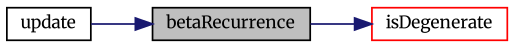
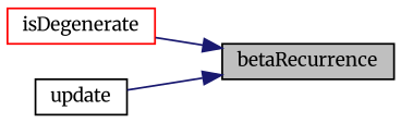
  digraph {
    fontname=Merriweather
    rankdir=LR
    node [color=black fontname=Merriweather fontsize=10 shape=record]
    edge [color=midnightblue fontname=Merriweather fontsize=10 labelfontname=Helvetica labelfontsize=10 style=solid]
    n1 [fillcolor=grey75 fontcolor=black height=0.2 label=betaRecurrence style=filled width=0.4]
    n2 [color=red height=0.2 label=isDegenerate width=0.4]
    n3 [height=0.2 label=update width=0.4]
-   n1 -> n2
+   n2 -> n1
    n3 -> n1
  }
